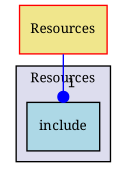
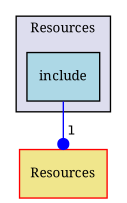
  digraph {
    compound=true
    fontname="Noto Serif"
    node [fontname="Noto Serif" fontsize=10 shape=box style=filled]
    n1 [fillcolor=lightblue label=include pencolor=black]
    n2 [color=red fillcolor=khaki label=Resources]
    subgraph cluster_1 {
      bgcolor="#ddddee"
      fontsize=10
      label=Resources
      pencolor=black
      n1
    }
-   n2 -> n1 [headlabel=1 labeldistance=1.5 labelfontname=Helvetica labelfontsize=10 color=blue arrowhead=dot fontname="Noto Serif"]
+   n1 -> n2 [headlabel=1 labeldistance=1.5 labelfontname=Helvetica labelfontsize=10 color=blue arrowhead=dot fontname="Noto Serif"]
  }
